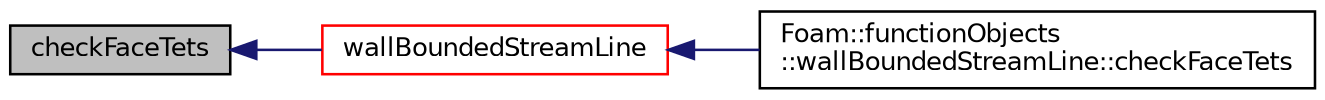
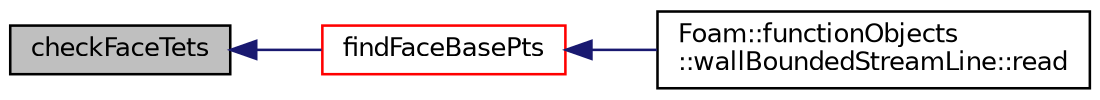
  digraph {
    rankdir=LR
    node [color=black fontname=Helvetica fontsize=10 shape=record]
    edge [color=midnightblue dir=back fontname=Helvetica fontsize=10 labelfontname=Helvetica labelfontsize=10 style=solid]
    n1 [fillcolor=grey75 fontcolor=black height=0.2 label=checkFaceTets style=filled width=0.4]
-   n2 [color=red height=0.2 label=wallBoundedStreamLine width=0.4]
-   n3 [height=0.2 label="Foam::functionObjects\l::wallBoundedStreamLine::checkFaceTets" width=0.4]
+   n2 [color=red height=0.2 label=findFaceBasePts width=0.4]
+   n3 [height=0.2 label="Foam::functionObjects\l::wallBoundedStreamLine::read" width=0.4]
    n1 -> n2
    n2 -> n3
  }
